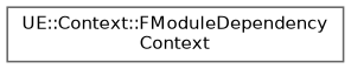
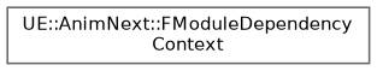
  digraph {
    rankdir=TB
-   n1 [color=grey40 fillcolor=white fontname=Helvetica fontsize=10 height=0.2 label="UE::Context::FModuleDependency\lContext" shape=box style=filled width=0.4]
+   n1 [color=grey40 fillcolor=white fontname=Helvetica fontsize=10 height=0.2 label="UE::AnimNext::FModuleDependency\lContext" shape=box style=filled width=0.4]
  }
